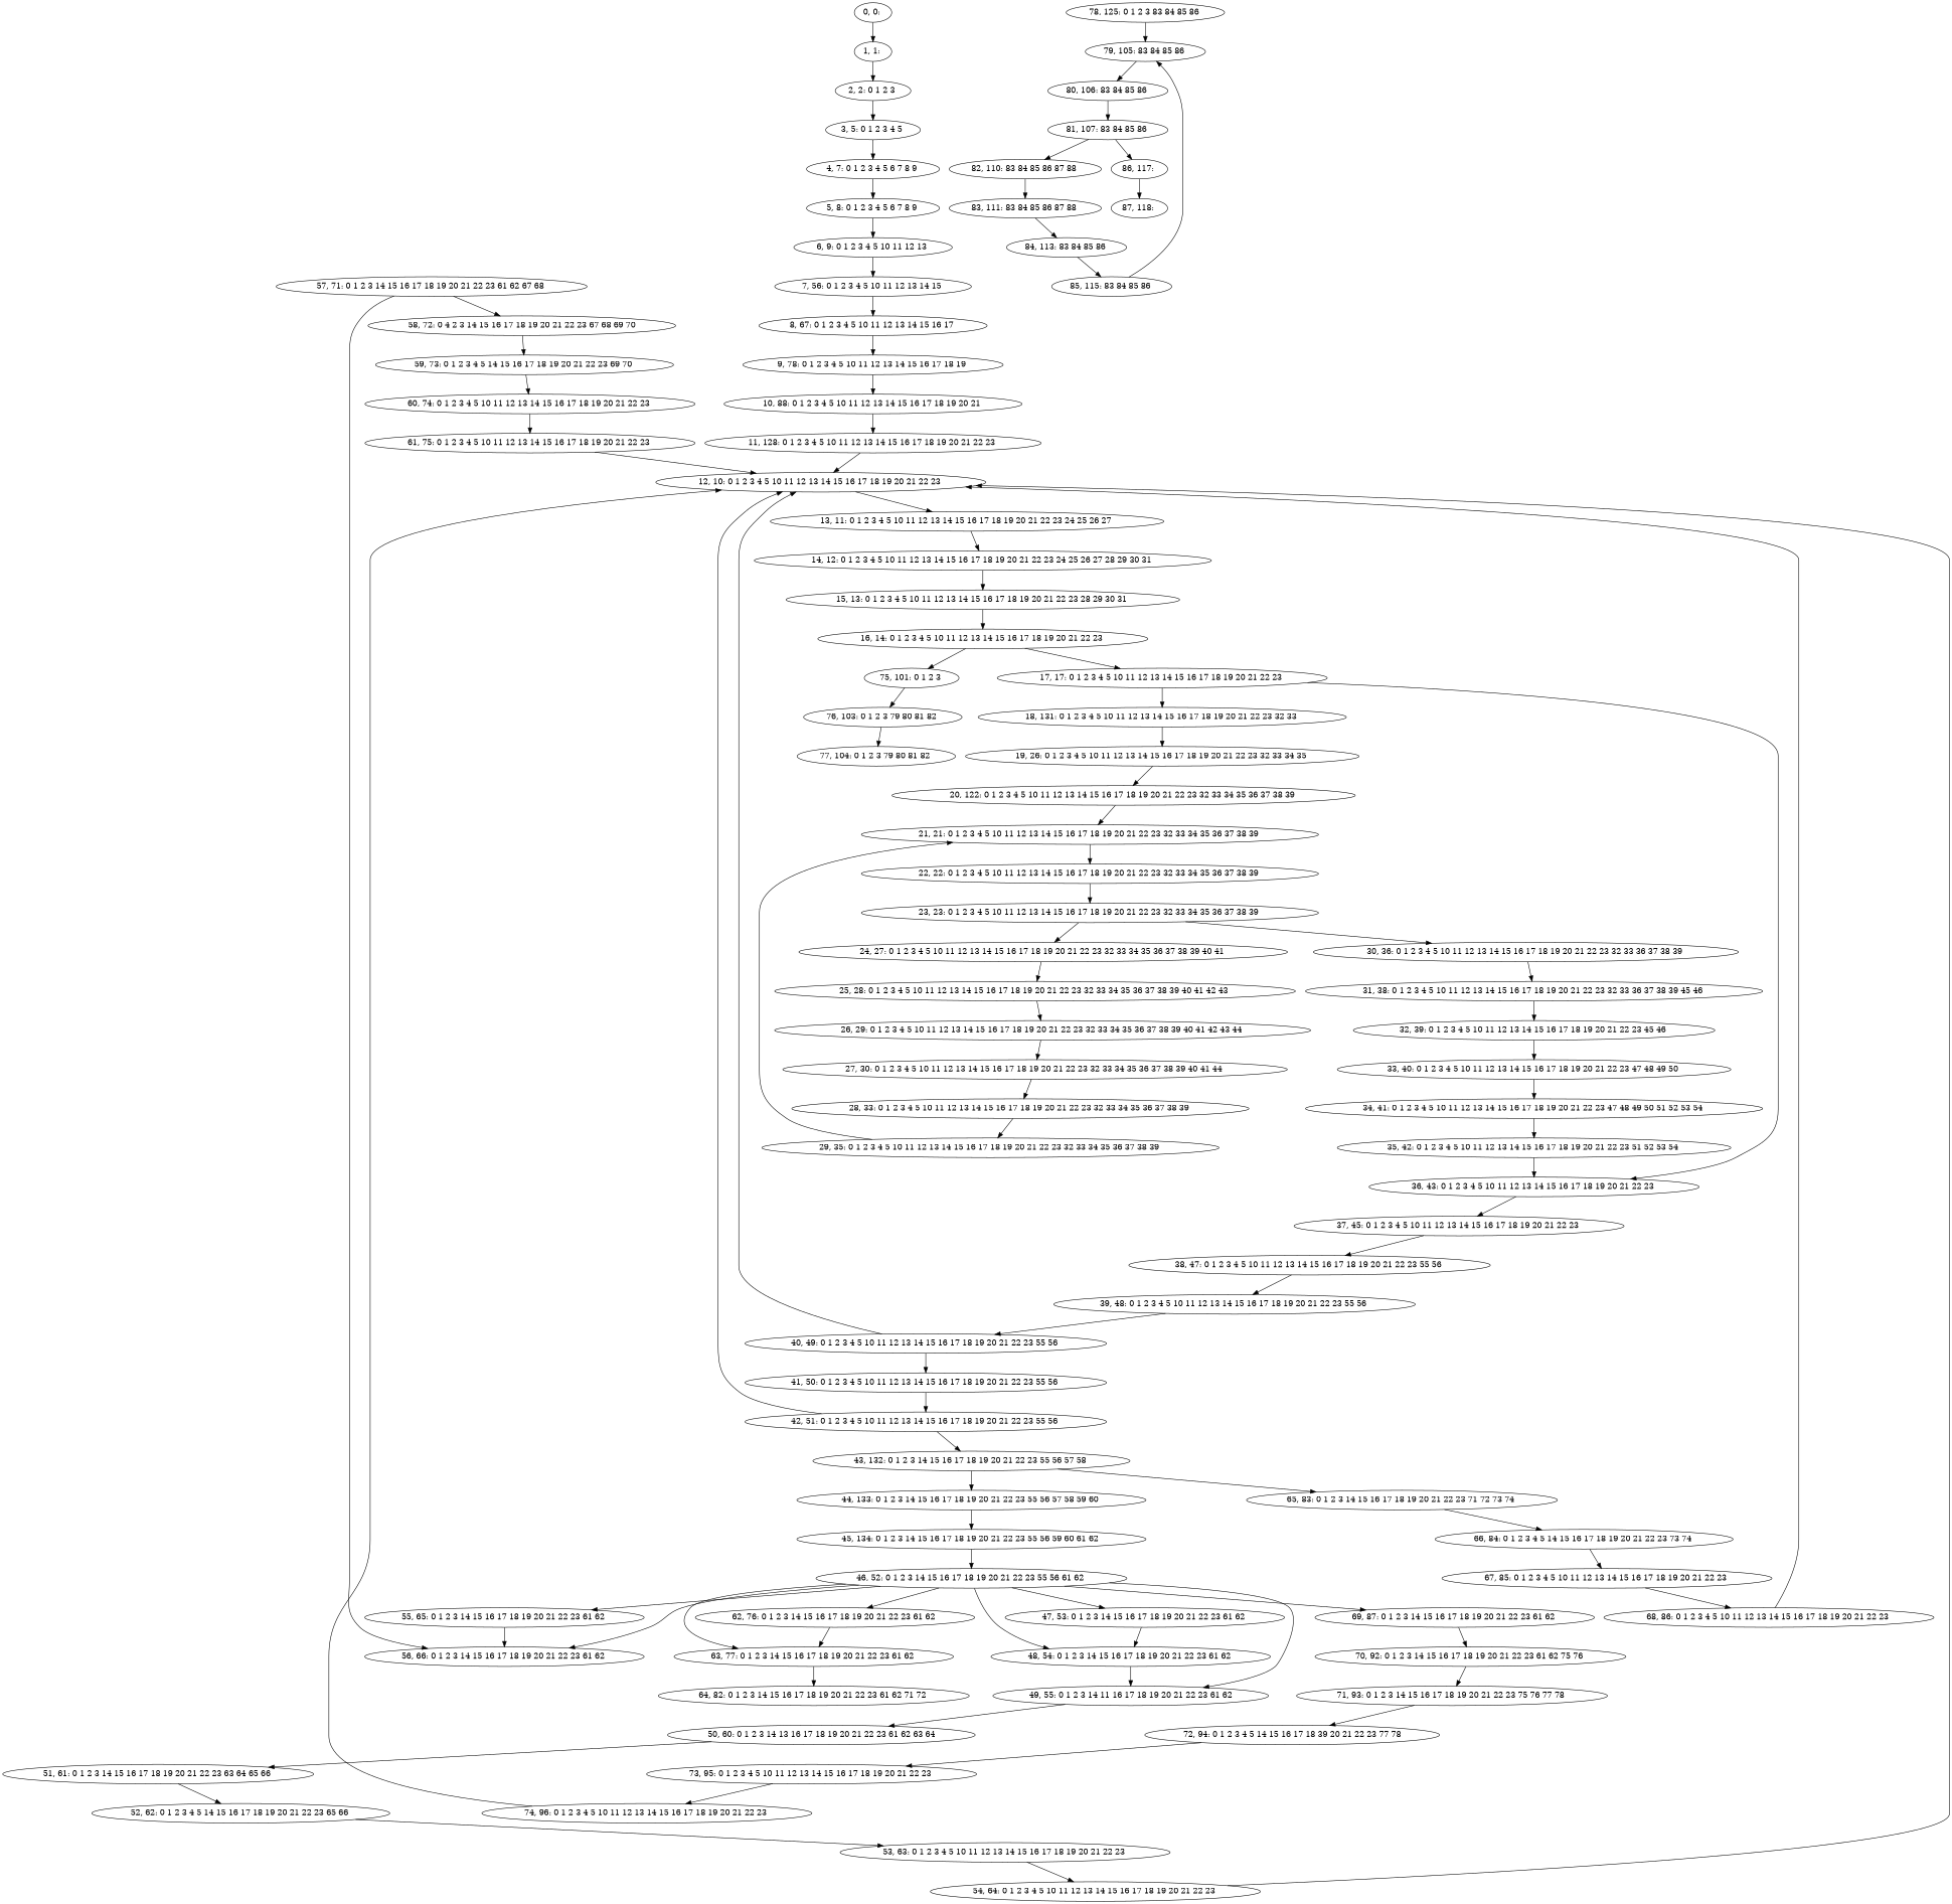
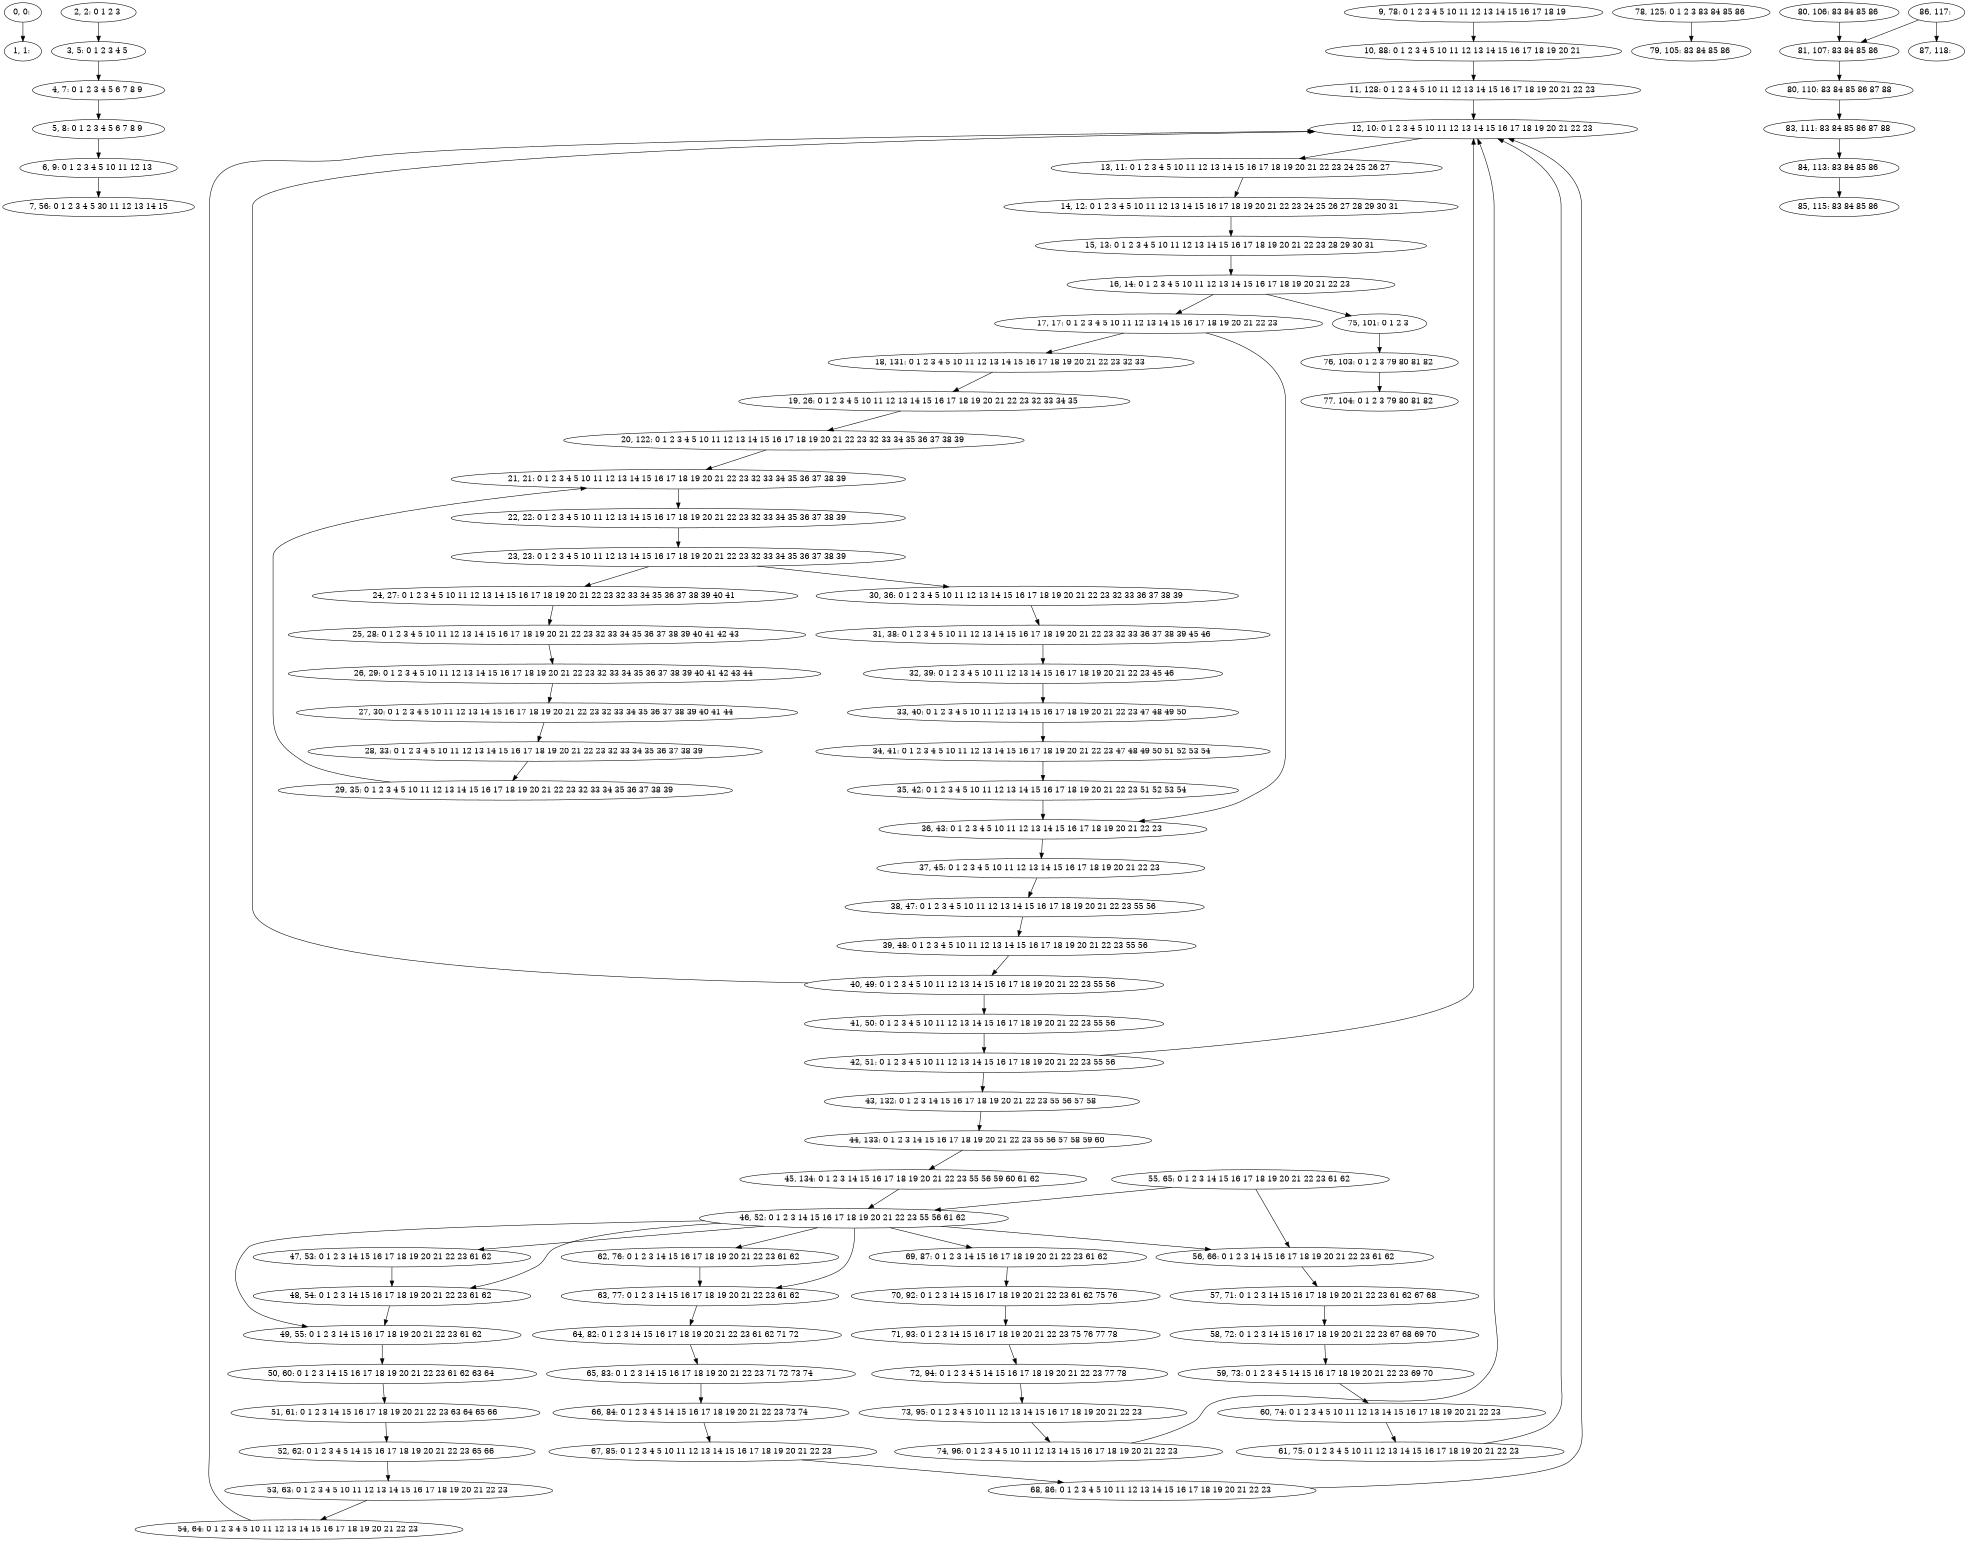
  digraph {
    n1 [label="0, 0: "]
    n2 [label="1, 1: "]
    n3 [label="2, 2: 0 1 2 3 "]
    n4 [label="3, 5: 0 1 2 3 4 5 "]
    n5 [label="4, 7: 0 1 2 3 4 5 6 7 8 9 "]
    n6 [label="5, 8: 0 1 2 3 4 5 6 7 8 9 "]
    n7 [label="6, 9: 0 1 2 3 4 5 10 11 12 13 "]
-   n8 [label="7, 56: 0 1 2 3 4 5 10 11 12 13 14 15 "]
-   n9 [label="8, 67: 0 1 2 3 4 5 10 11 12 13 14 15 16 17 "]
+   n8 [label="7, 56: 0 1 2 3 4 5 30 11 12 13 14 15"]
    n10 [label="9, 78: 0 1 2 3 4 5 10 11 12 13 14 15 16 17 18 19 "]
    n11 [label="10, 88: 0 1 2 3 4 5 10 11 12 13 14 15 16 17 18 19 20 21 "]
    n12 [label="11, 128: 0 1 2 3 4 5 10 11 12 13 14 15 16 17 18 19 20 21 22 23 "]
    n13 [label="12, 10: 0 1 2 3 4 5 10 11 12 13 14 15 16 17 18 19 20 21 22 23 "]
    n14 [label="13, 11: 0 1 2 3 4 5 10 11 12 13 14 15 16 17 18 19 20 21 22 23 24 25 26 27 "]
    n15 [label="14, 12: 0 1 2 3 4 5 10 11 12 13 14 15 16 17 18 19 20 21 22 23 24 25 26 27 28 29 30 31 "]
    n16 [label="15, 13: 0 1 2 3 4 5 10 11 12 13 14 15 16 17 18 19 20 21 22 23 28 29 30 31 "]
    n17 [label="16, 14: 0 1 2 3 4 5 10 11 12 13 14 15 16 17 18 19 20 21 22 23 "]
    n18 [label="17, 17: 0 1 2 3 4 5 10 11 12 13 14 15 16 17 18 19 20 21 22 23 "]
    n19 [label="75, 101: 0 1 2 3 "]
    n20 [label="18, 131: 0 1 2 3 4 5 10 11 12 13 14 15 16 17 18 19 20 21 22 23 32 33 "]
    n21 [label="36, 43: 0 1 2 3 4 5 10 11 12 13 14 15 16 17 18 19 20 21 22 23 "]
    n22 [label="76, 103: 0 1 2 3 79 80 81 82 "]
    n23 [label="19, 26: 0 1 2 3 4 5 10 11 12 13 14 15 16 17 18 19 20 21 22 23 32 33 34 35 "]
    n24 [label="37, 45: 0 1 2 3 4 5 10 11 12 13 14 15 16 17 18 19 20 21 22 23 "]
    n25 [label="20, 122: 0 1 2 3 4 5 10 11 12 13 14 15 16 17 18 19 20 21 22 23 32 33 34 35 36 37 38 39 "]
    n26 [label="21, 21: 0 1 2 3 4 5 10 11 12 13 14 15 16 17 18 19 20 21 22 23 32 33 34 35 36 37 38 39 "]
    n27 [label="22, 22: 0 1 2 3 4 5 10 11 12 13 14 15 16 17 18 19 20 21 22 23 32 33 34 35 36 37 38 39 "]
    n28 [label="23, 23: 0 1 2 3 4 5 10 11 12 13 14 15 16 17 18 19 20 21 22 23 32 33 34 35 36 37 38 39 "]
    n29 [label="24, 27: 0 1 2 3 4 5 10 11 12 13 14 15 16 17 18 19 20 21 22 23 32 33 34 35 36 37 38 39 40 41 "]
    n30 [label="30, 36: 0 1 2 3 4 5 10 11 12 13 14 15 16 17 18 19 20 21 22 23 32 33 36 37 38 39 "]
    n31 [label="25, 28: 0 1 2 3 4 5 10 11 12 13 14 15 16 17 18 19 20 21 22 23 32 33 34 35 36 37 38 39 40 41 42 43 "]
    n32 [label="31, 38: 0 1 2 3 4 5 10 11 12 13 14 15 16 17 18 19 20 21 22 23 32 33 36 37 38 39 45 46 "]
    n33 [label="26, 29: 0 1 2 3 4 5 10 11 12 13 14 15 16 17 18 19 20 21 22 23 32 33 34 35 36 37 38 39 40 41 42 43 44 "]
    n34 [label="27, 30: 0 1 2 3 4 5 10 11 12 13 14 15 16 17 18 19 20 21 22 23 32 33 34 35 36 37 38 39 40 41 44 "]
    n35 [label="28, 33: 0 1 2 3 4 5 10 11 12 13 14 15 16 17 18 19 20 21 22 23 32 33 34 35 36 37 38 39 "]
    n36 [label="29, 35: 0 1 2 3 4 5 10 11 12 13 14 15 16 17 18 19 20 21 22 23 32 33 34 35 36 37 38 39 "]
    n37 [label="32, 39: 0 1 2 3 4 5 10 11 12 13 14 15 16 17 18 19 20 21 22 23 45 46 "]
    n38 [label="33, 40: 0 1 2 3 4 5 10 11 12 13 14 15 16 17 18 19 20 21 22 23 47 48 49 50 "]
    n39 [label="34, 41: 0 1 2 3 4 5 10 11 12 13 14 15 16 17 18 19 20 21 22 23 47 48 49 50 51 52 53 54 "]
    n40 [label="35, 42: 0 1 2 3 4 5 10 11 12 13 14 15 16 17 18 19 20 21 22 23 51 52 53 54 "]
    n41 [label="38, 47: 0 1 2 3 4 5 10 11 12 13 14 15 16 17 18 19 20 21 22 23 55 56 "]
    n42 [label="39, 48: 0 1 2 3 4 5 10 11 12 13 14 15 16 17 18 19 20 21 22 23 55 56 "]
    n43 [label="40, 49: 0 1 2 3 4 5 10 11 12 13 14 15 16 17 18 19 20 21 22 23 55 56 "]
    n44 [label="41, 50: 0 1 2 3 4 5 10 11 12 13 14 15 16 17 18 19 20 21 22 23 55 56 "]
    n45 [label="42, 51: 0 1 2 3 4 5 10 11 12 13 14 15 16 17 18 19 20 21 22 23 55 56 "]
    n46 [label="43, 132: 0 1 2 3 14 15 16 17 18 19 20 21 22 23 55 56 57 58 "]
    n47 [label="44, 133: 0 1 2 3 14 15 16 17 18 19 20 21 22 23 55 56 57 58 59 60 "]
    n48 [label="45, 134: 0 1 2 3 14 15 16 17 18 19 20 21 22 23 55 56 59 60 61 62 "]
    n49 [label="46, 52: 0 1 2 3 14 15 16 17 18 19 20 21 22 23 55 56 61 62 "]
    n50 [label="47, 53: 0 1 2 3 14 15 16 17 18 19 20 21 22 23 61 62 "]
    n51 [label="48, 54: 0 1 2 3 14 15 16 17 18 19 20 21 22 23 61 62 "]
-   n52 [label="49, 55: 0 1 2 3 14 11 16 17 18 19 20 21 22 23 61 62"]
+   n52 [label="49, 55: 0 1 2 3 14 15 16 17 18 19 20 21 22 23 61 62 "]
    n53 [label="55, 65: 0 1 2 3 14 15 16 17 18 19 20 21 22 23 61 62 "]
    n54 [label="56, 66: 0 1 2 3 14 15 16 17 18 19 20 21 22 23 61 62 "]
    n55 [label="62, 76: 0 1 2 3 14 15 16 17 18 19 20 21 22 23 61 62 "]
    n56 [label="63, 77: 0 1 2 3 14 15 16 17 18 19 20 21 22 23 61 62 "]
    n57 [label="69, 87: 0 1 2 3 14 15 16 17 18 19 20 21 22 23 61 62 "]
-   n58 [label="50, 60: 0 1 2 3 14 13 16 17 18 19 20 21 22 23 61 62 63 64"]
+   n58 [label="50, 60: 0 1 2 3 14 15 16 17 18 19 20 21 22 23 61 62 63 64 "]
    n59 [label="57, 71: 0 1 2 3 14 15 16 17 18 19 20 21 22 23 61 62 67 68 "]
    n60 [label="64, 82: 0 1 2 3 14 15 16 17 18 19 20 21 22 23 61 62 71 72 "]
    n61 [label="70, 92: 0 1 2 3 14 15 16 17 18 19 20 21 22 23 61 62 75 76 "]
    n62 [label="51, 61: 0 1 2 3 14 15 16 17 18 19 20 21 22 23 63 64 65 66 "]
    n63 [label="52, 62: 0 1 2 3 4 5 14 15 16 17 18 19 20 21 22 23 65 66 "]
    n64 [label="53, 63: 0 1 2 3 4 5 10 11 12 13 14 15 16 17 18 19 20 21 22 23 "]
    n65 [label="54, 64: 0 1 2 3 4 5 10 11 12 13 14 15 16 17 18 19 20 21 22 23 "]
-   n66 [label="58, 72: 0 4 2 3 14 15 16 17 18 19 20 21 22 23 67 68 69 70"]
+   n66 [label="58, 72: 0 1 2 3 14 15 16 17 18 19 20 21 22 23 67 68 69 70 "]
    n67 [label="59, 73: 0 1 2 3 4 5 14 15 16 17 18 19 20 21 22 23 69 70 "]
    n68 [label="60, 74: 0 1 2 3 4 5 10 11 12 13 14 15 16 17 18 19 20 21 22 23 "]
    n69 [label="61, 75: 0 1 2 3 4 5 10 11 12 13 14 15 16 17 18 19 20 21 22 23 "]
    n70 [label="65, 83: 0 1 2 3 14 15 16 17 18 19 20 21 22 23 71 72 73 74 "]
    n71 [label="66, 84: 0 1 2 3 4 5 14 15 16 17 18 19 20 21 22 23 73 74 "]
    n72 [label="67, 85: 0 1 2 3 4 5 10 11 12 13 14 15 16 17 18 19 20 21 22 23 "]
    n73 [label="68, 86: 0 1 2 3 4 5 10 11 12 13 14 15 16 17 18 19 20 21 22 23 "]
    n74 [label="71, 93: 0 1 2 3 14 15 16 17 18 19 20 21 22 23 75 76 77 78 "]
-   n75 [label="72, 94: 0 1 2 3 4 5 14 15 16 17 18 39 20 21 22 23 77 78"]
+   n75 [label="72, 94: 0 1 2 3 4 5 14 15 16 17 18 19 20 21 22 23 77 78 "]
    n76 [label="73, 95: 0 1 2 3 4 5 10 11 12 13 14 15 16 17 18 19 20 21 22 23 "]
    n77 [label="74, 96: 0 1 2 3 4 5 10 11 12 13 14 15 16 17 18 19 20 21 22 23 "]
    n78 [label="77, 104: 0 1 2 3 79 80 81 82 "]
    n79 [label="78, 125: 0 1 2 3 83 84 85 86 "]
    n80 [label="79, 105: 83 84 85 86 "]
    n81 [label="80, 106: 83 84 85 86 "]
    n82 [label="81, 107: 83 84 85 86 "]
-   n83 [label="82, 110: 83 84 85 86 87 88 "]
+   n83 [label="80, 110: 83 84 85 86 87 88"]
    n84 [label="86, 117: "]
    n85 [label="83, 111: 83 84 85 86 87 88 "]
    n86 [label="87, 118: "]
    n87 [label="84, 113: 83 84 85 86 "]
    n88 [label="85, 115: 83 84 85 86 "]
    n1 -> n2
-   n2 -> n3
    n3 -> n4
    n4 -> n5
    n5 -> n6
    n6 -> n7
    n7 -> n8
-   n8 -> n9
-   n9 -> n10
    n10 -> n11
    n11 -> n12
    n12 -> n13
    n13 -> n14
    n14 -> n15
    n15 -> n16
    n16 -> n17
    n17 -> n18
    n17 -> n19
    n18 -> n20
    n18 -> n21
    n19 -> n22
    n20 -> n23
    n21 -> n24
    n22 -> n78
    n23 -> n25
    n24 -> n41
    n25 -> n26
    n26 -> n27
    n27 -> n28
    n28 -> n29
    n28 -> n30
    n29 -> n31
    n30 -> n32
    n31 -> n33
    n32 -> n37
    n33 -> n34
    n34 -> n35
    n35 -> n36
    n36 -> n26
    n37 -> n38
    n38 -> n39
    n39 -> n40
    n40 -> n21
    n41 -> n42
    n42 -> n43
    n43 -> n13
    n43 -> n44
    n44 -> n45
    n45 -> n13
    n45 -> n46
    n46 -> n47
    n47 -> n48
    n48 -> n49
    n49 -> n50
    n49 -> n51
    n49 -> n52
-   n49 -> n53
+   n53 -> n49
    n49 -> n54
    n49 -> n55
    n49 -> n56
    n49 -> n57
    n50 -> n51
    n51 -> n52
    n52 -> n58
    n53 -> n54
-   n59 -> n54
+   n54 -> n59
    n55 -> n56
    n56 -> n60
    n57 -> n61
    n58 -> n62
    n59 -> n66
-   n46 -> n70
+   n60 -> n70
    n61 -> n74
    n62 -> n63
    n63 -> n64
    n64 -> n65
    n65 -> n13
    n66 -> n67
    n67 -> n68
    n68 -> n69
    n69 -> n13
    n70 -> n71
    n71 -> n72
    n72 -> n73
    n73 -> n13
    n74 -> n75
    n75 -> n76
    n76 -> n77
    n77 -> n13
    n79 -> n80
-   n80 -> n81
    n81 -> n82
    n82 -> n83
-   n82 -> n84
+   n84 -> n82
    n83 -> n85
    n84 -> n86
    n85 -> n87
    n87 -> n88
-   n88 -> n80
  }
